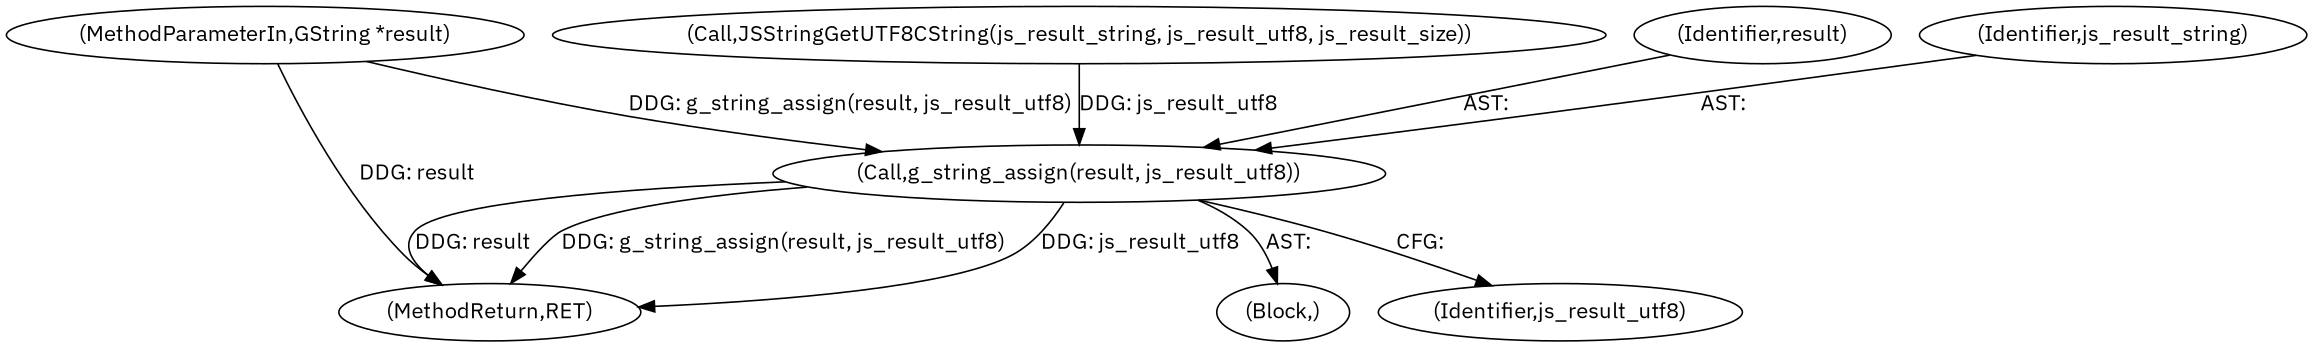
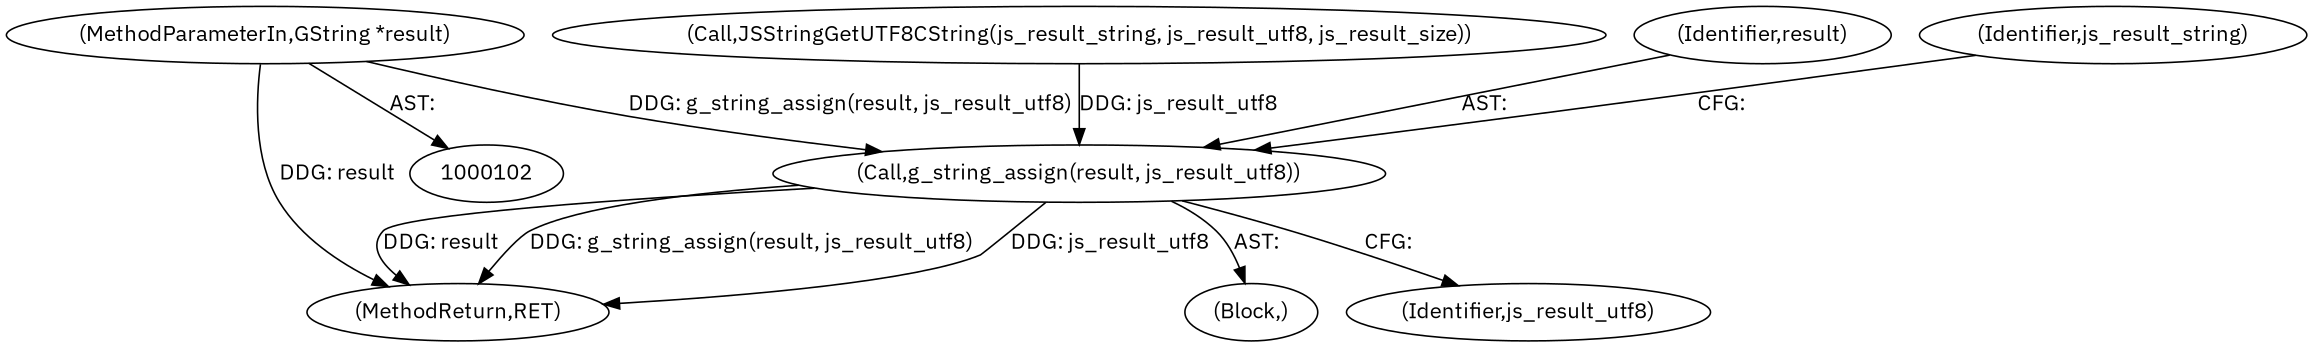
  digraph {
    fontname="IBM Plex Sans"
    node [fontname="IBM Plex Sans"]
    edge [fontname="IBM Plex Sans"]
    n1 [label="(MethodParameterIn,GString *result)"]
    n2 [label="(Call,g_string_assign(result, js_result_utf8))"]
    n3 [label="(MethodReturn,RET)"]
+   1000102
    n5 [label="(Block,)"]
    n6 [label="(Identifier,js_result_utf8)"]
    n7 [label="(Call,JSStringGetUTF8CString(js_result_string, js_result_utf8, js_result_size))"]
    n8 [label="(Identifier,result)"]
    n9 [label="(Identifier,js_result_string)"]
    n1 -> n2 [label="DDG: g_string_assign(result, js_result_utf8)"]
    n1 -> n3 [label="DDG: result"]
+   n1 -> 1000102 [label="AST: "]
    n2 -> n3 [label="DDG: js_result_utf8"]
    n2 -> n3 [label="DDG: result"]
    n2 -> n3 [label="DDG: g_string_assign(result, js_result_utf8)"]
    n2 -> n5 [label="AST: "]
    n2 -> n6 [label="CFG: "]
    n7 -> n2 [label="DDG: js_result_utf8"]
    n8 -> n2 [label="AST: "]
-   n9 -> n2 [label="AST: "]
+   n9 -> n2 [label="CFG: "]
  }
